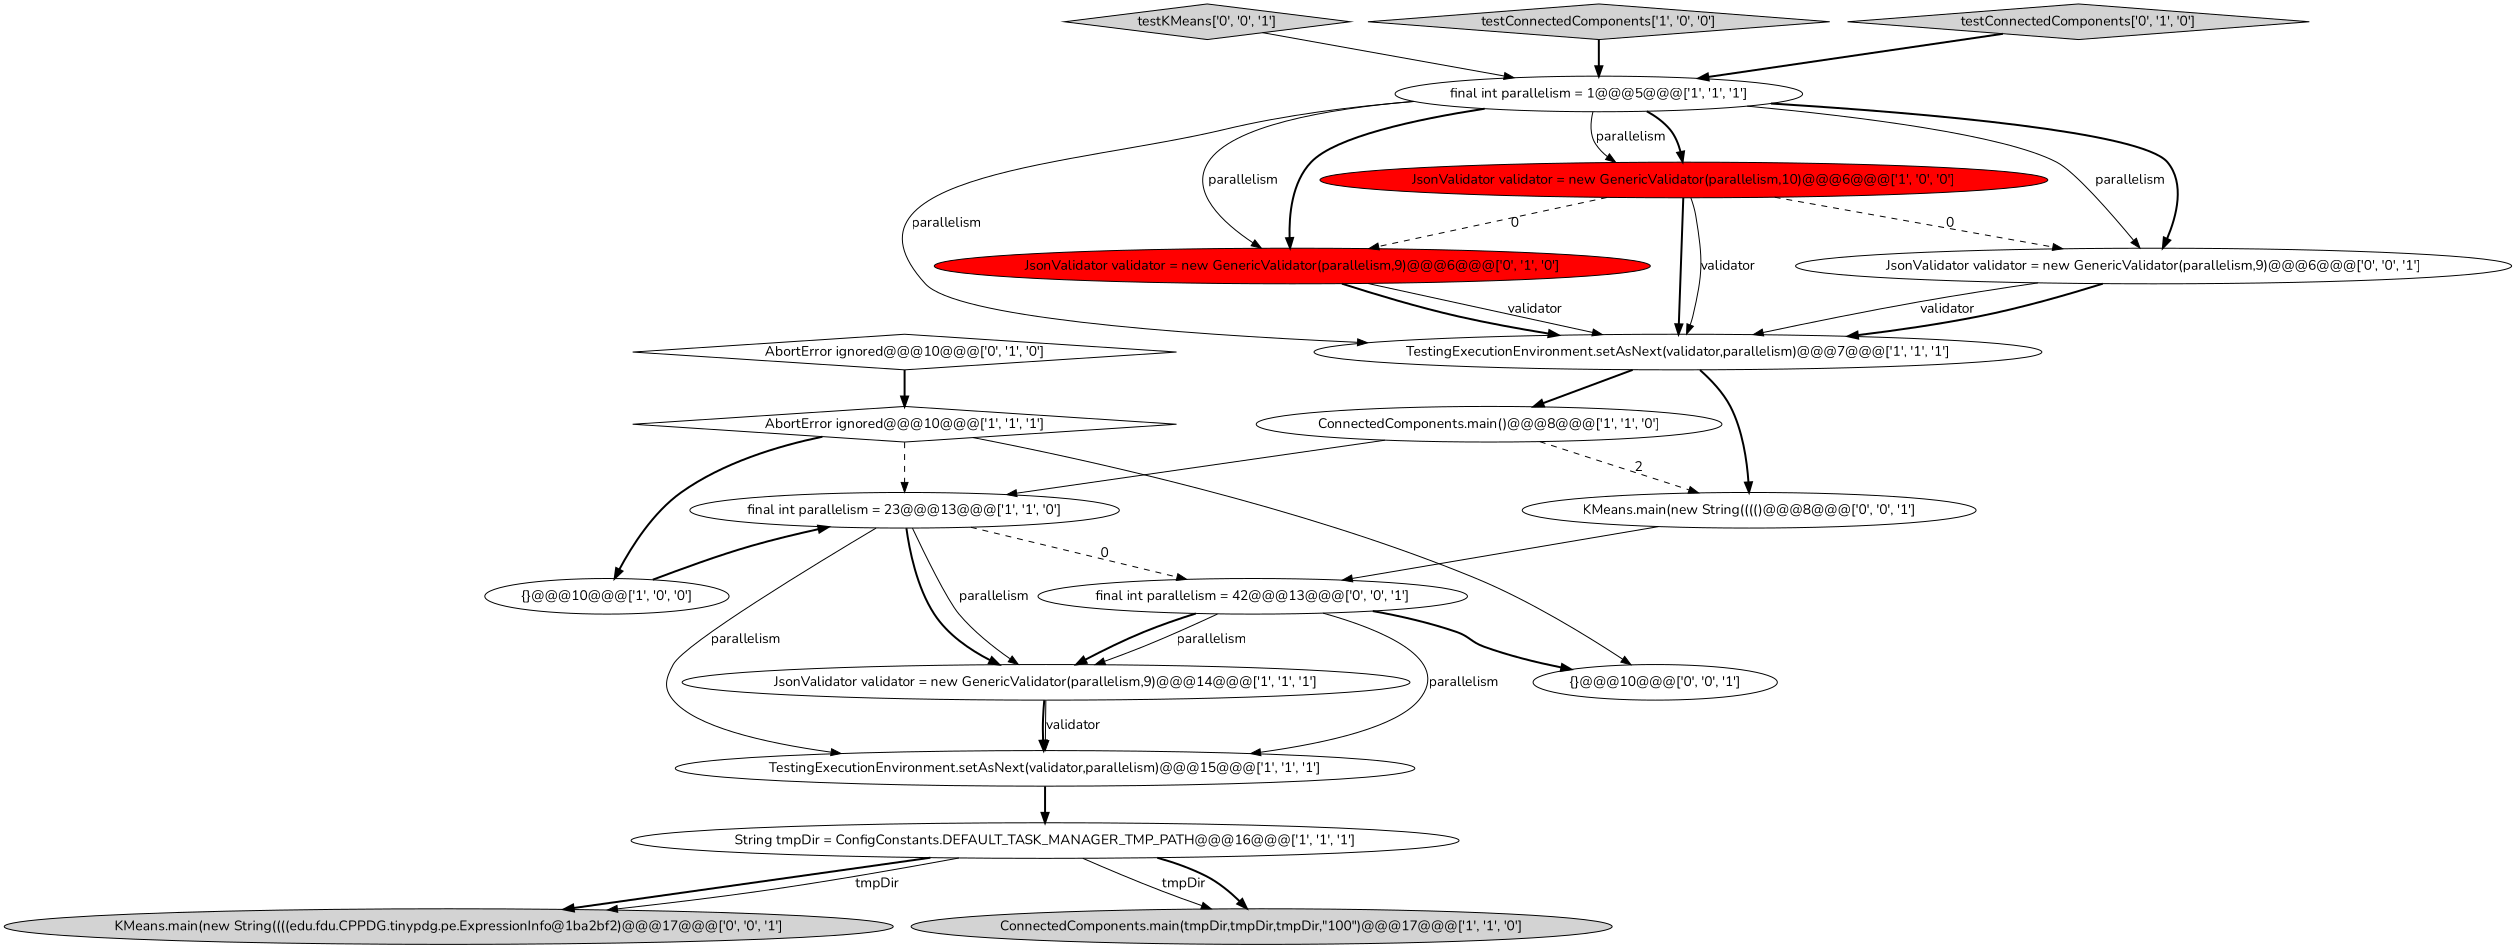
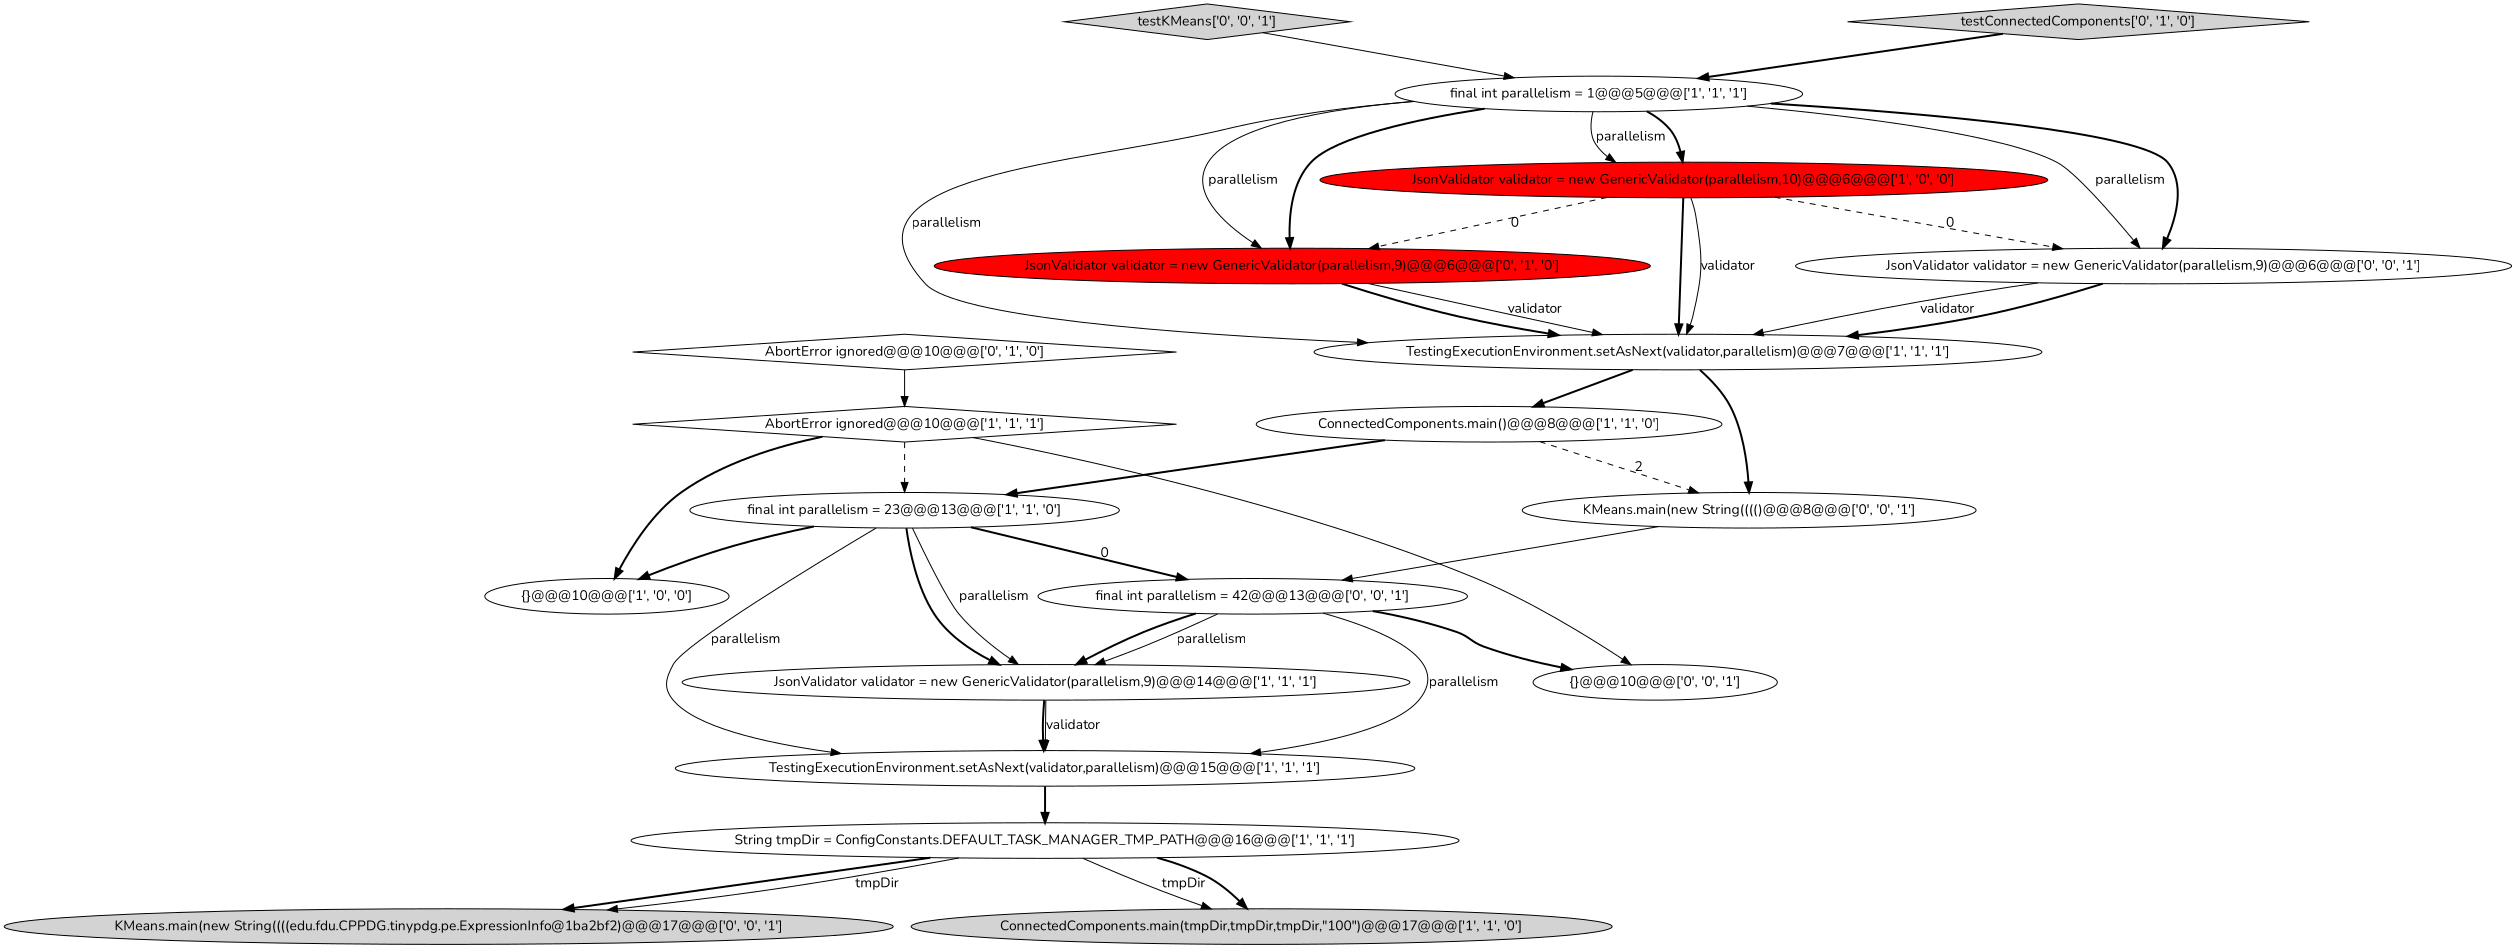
  digraph {
    fontname=Nunito
    node [fillcolor=white fontname=Nunito shape=ellipse style=filled]
    edge [fontname=Nunito style=bold]
    n1 [label="{}@@@10@@@['0', '0', '1']"]
    n2 [label="final int parallelism = 42@@@13@@@['0', '0', '1']"]
    n3 [label="JsonValidator validator = new GenericValidator(parallelism,9)@@@14@@@['1', '1', '1']"]
    n4 [label="TestingExecutionEnvironment.setAsNext(validator,parallelism)@@@15@@@['1', '1', '1']"]
    n5 [fillcolor=lightgray label="testKMeans['0', '0', '1']" shape=diamond]
    n6 [label="final int parallelism = 1@@@5@@@['1', '1', '1']"]
    n7 [fillcolor=red label="JsonValidator validator = new GenericValidator(parallelism,9)@@@6@@@['0', '1', '0']"]
    n8 [fillcolor=red label="JsonValidator validator = new GenericValidator(parallelism,10)@@@6@@@['1', '0', '0']"]
    n9 [label="TestingExecutionEnvironment.setAsNext(validator,parallelism)@@@7@@@['1', '1', '1']"]
    n10 [label="JsonValidator validator = new GenericValidator(parallelism,9)@@@6@@@['0', '0', '1']"]
-   n11 [fillcolor=lightgray label="testConnectedComponents['1', '0', '0']" shape=diamond]
    n12 [label="final int parallelism = 23@@@13@@@['1', '1', '0']"]
    n13 [label="String tmpDir = ConfigConstants.DEFAULT_TASK_MANAGER_TMP_PATH@@@16@@@['1', '1', '1']"]
    n14 [fillcolor=lightgray label="KMeans.main(new String((((edu.fdu.CPPDG.tinypdg.pe.ExpressionInfo@1ba2bf2)@@@17@@@['0', '0', '1']"]
    n15 [label="{}@@@10@@@['1', '0', '0']"]
    n16 [label="ConnectedComponents.main()@@@8@@@['1', '1', '0']"]
    n17 [label="KMeans.main(new String(((()@@@8@@@['0', '0', '1']"]
    n18 [label="AbortError ignored@@@10@@@['1', '1', '1']" shape=diamond]
    n19 [fillcolor=lightgray label="ConnectedComponents.main(tmpDir,tmpDir,tmpDir,\"100\")@@@17@@@['1', '1', '0']"]
    n20 [label="AbortError ignored@@@10@@@['0', '1', '0']" shape=diamond]
    n21 [fillcolor=lightgray label="testConnectedComponents['0', '1', '0']" shape=diamond]
    n2 -> n1
    n2 -> n3
    n2 -> n3 [label=parallelism style=solid]
    n2 -> n4 [label=parallelism style=solid]
    n3 -> n4
    n3 -> n4 [label=validator style=solid]
    n4 -> n13
    n5 -> n6 [style=solid]
    n6 -> n7 [label=parallelism style=solid]
    n6 -> n7
    n6 -> n8
    n6 -> n8 [label=parallelism style=solid]
    n6 -> n9 [label=parallelism style=solid]
    n6 -> n10 [label=parallelism style=solid]
    n6 -> n10
    n7 -> n9 [label=validator style=solid]
    n7 -> n9
    n8 -> n7 [label=0 style=dashed]
    n8 -> n9
    n8 -> n9 [label=validator style=solid]
    n8 -> n10 [label=0 style=dashed]
    n9 -> n16
    n9 -> n17
    n10 -> n9
    n10 -> n9 [label=validator style=solid]
-   n11 -> n6
-   n12 -> n2 [label=0 style=dashed]
+   n12 -> n2 [label=0]
    n12 -> n3 [label=parallelism style=solid]
    n12 -> n3
    n12 -> n4 [label=parallelism style=solid]
    n13 -> n14
    n13 -> n14 [label=tmpDir style=solid]
    n13 -> n19 [label=tmpDir style=solid]
    n13 -> n19
-   n15 -> n12
-   n16 -> n12 [style=solid]
+   n12 -> n15
+   n16 -> n12
    n16 -> n17 [label=2 style=dashed]
    n17 -> n2 [style=solid]
    n18 -> n1 [style=solid]
    n18 -> n12 [style=dashed]
    n18 -> n15
-   n20 -> n18
+   n20 -> n18 [style=solid]
    n21 -> n6
  }
